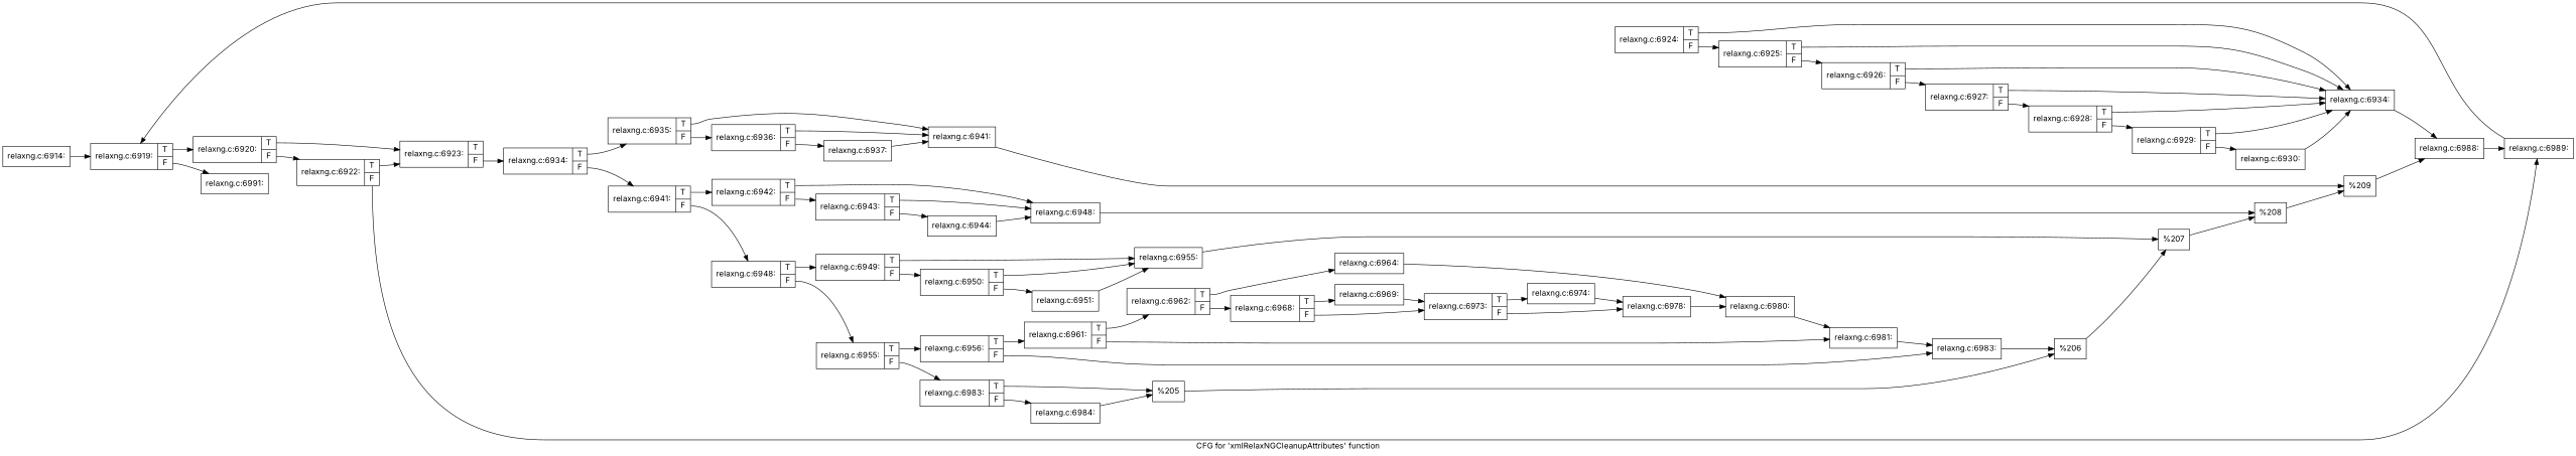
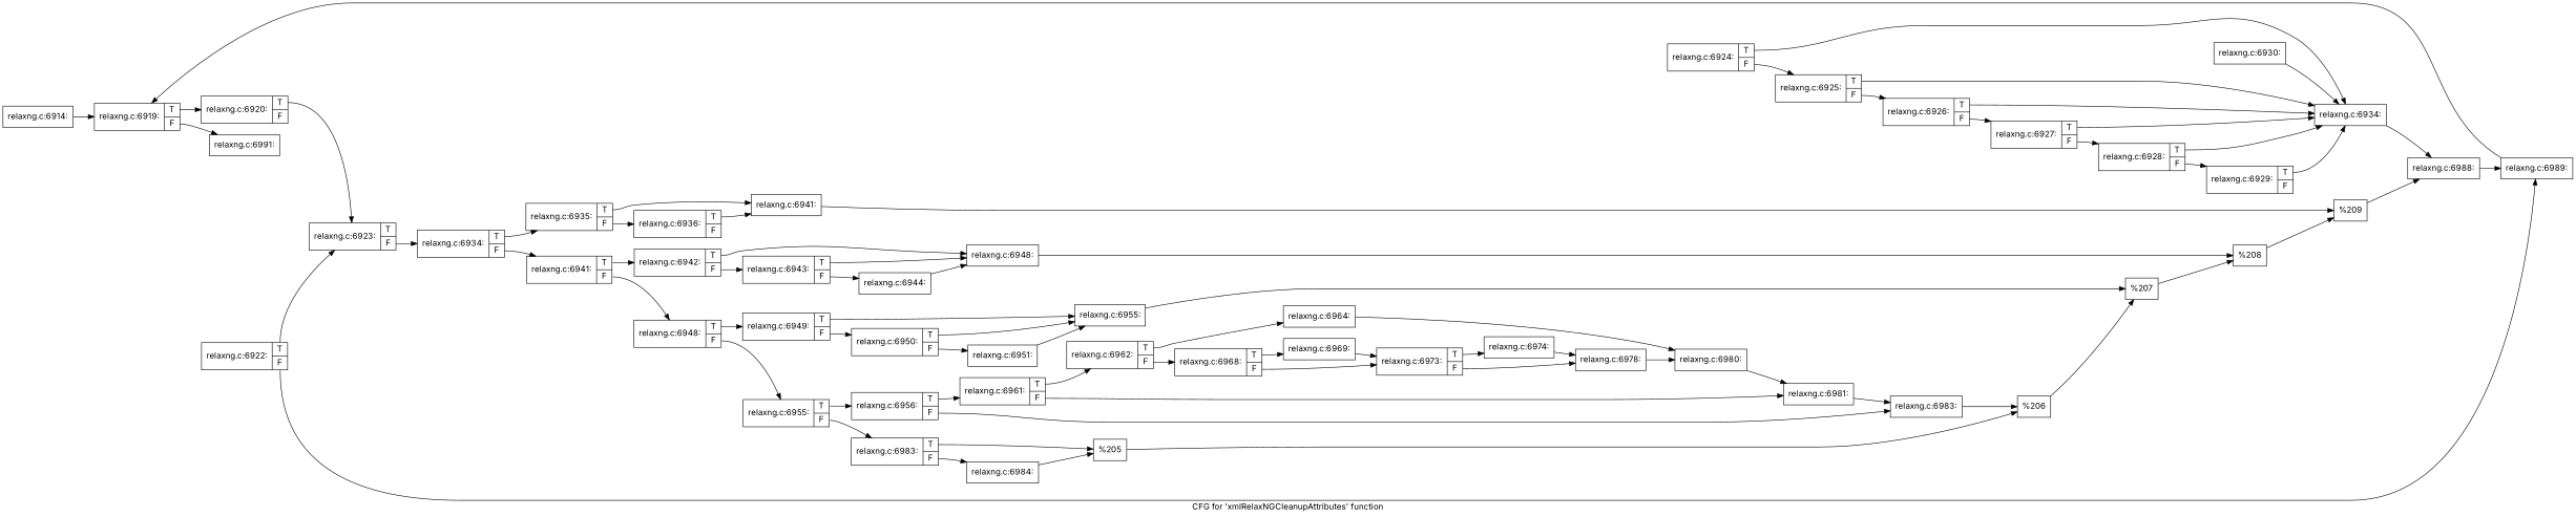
  digraph {
    fontname=Inter
    label="CFG for 'xmlRelaxNGCleanupAttributes' function"
    rankdir=LR
    node [fontname=Inter shape=record]
    edge [fontname=Inter tailport=s0]
    n1 [label="{relaxng.c:6914:}"]
    n2 [label="{relaxng.c:6919:|{<s0>T|<s1>F}}"]
    n3 [label="{relaxng.c:6920:|{<s0>T|<s1>F}}"]
    n4 [label="{relaxng.c:6991:}"]
    n5 [label="{relaxng.c:6923:|{<s0>T|<s1>F}}"]
    n6 [label="{relaxng.c:6922:|{<s0>T|<s1>F}}"]
    n7 [label="{relaxng.c:6934:|{<s0>T|<s1>F}}"]
    n8 [label="{relaxng.c:6989:}"]
    n9 [label="{relaxng.c:6924:|{<s0>T|<s1>F}}"]
    n10 [label="{relaxng.c:6934:}"]
    n11 [label="{relaxng.c:6925:|{<s0>T|<s1>F}}"]
    n12 [label="{relaxng.c:6935:|{<s0>T|<s1>F}}"]
    n13 [label="{relaxng.c:6941:|{<s0>T|<s1>F}}"]
    n14 [label="{relaxng.c:6988:}"]
    n15 [label="{relaxng.c:6926:|{<s0>T|<s1>F}}"]
    n16 [label="{relaxng.c:6941:}"]
    n17 [label="{relaxng.c:6936:|{<s0>T|<s1>F}}"]
    n18 [label="{relaxng.c:6942:|{<s0>T|<s1>F}}"]
    n19 [label="{relaxng.c:6948:|{<s0>T|<s1>F}}"]
    n20 [label="{relaxng.c:6927:|{<s0>T|<s1>F}}"]
    n21 [label="{relaxng.c:6928:|{<s0>T|<s1>F}}"]
    n22 [label="{relaxng.c:6929:|{<s0>T|<s1>F}}"]
    n23 [label="{relaxng.c:6930:}"]
    n24 [label="{%209}"]
-   n25 [label="{relaxng.c:6937:}"]
    n26 [label="{relaxng.c:6948:}"]
    n27 [label="{relaxng.c:6943:|{<s0>T|<s1>F}}"]
    n28 [label="{relaxng.c:6949:|{<s0>T|<s1>F}}"]
    n29 [label="{relaxng.c:6955:|{<s0>T|<s1>F}}"]
    n30 [label="{%208}"]
    n31 [label="{relaxng.c:6944:}"]
    n32 [label="{relaxng.c:6955:}"]
    n33 [label="{relaxng.c:6950:|{<s0>T|<s1>F}}"]
    n34 [label="{relaxng.c:6956:|{<s0>T|<s1>F}}"]
    n35 [label="{relaxng.c:6983:|{<s0>T|<s1>F}}"]
    n36 [label="{%207}"]
    n37 [label="{relaxng.c:6951:}"]
    n38 [label="{relaxng.c:6961:|{<s0>T|<s1>F}}"]
    n39 [label="{relaxng.c:6983:}"]
    n40 [label="{%205}"]
    n41 [label="{relaxng.c:6984:}"]
    n42 [label="{relaxng.c:6962:|{<s0>T|<s1>F}}"]
    n43 [label="{relaxng.c:6981:}"]
    n44 [label="{%206}"]
    n45 [label="{relaxng.c:6964:}"]
    n46 [label="{relaxng.c:6968:|{<s0>T|<s1>F}}"]
    n47 [label="{relaxng.c:6980:}"]
    n48 [label="{relaxng.c:6969:}"]
    n49 [label="{relaxng.c:6973:|{<s0>T|<s1>F}}"]
    n50 [label="{relaxng.c:6974:}"]
    n51 [label="{relaxng.c:6978:}"]
    n1 -> n2
    n2 -> n3
    n2 -> n4 [tailport=s1]
    n3 -> n5
-   n3 -> n6 [tailport=s1]
    n5 -> n7 [tailport=s1]
    n6 -> n5
    n6 -> n8 [tailport=s1]
    n7 -> n12
    n7 -> n13 [tailport=s1]
    n8 -> n2
    n9 -> n10
    n9 -> n11 [tailport=s1]
    n10 -> n14
    n11 -> n10
    n11 -> n15 [tailport=s1]
    n12 -> n16
    n12 -> n17 [tailport=s1]
    n13 -> n18
    n13 -> n19 [tailport=s1]
    n14 -> n8
    n15 -> n10
    n15 -> n20 [tailport=s1]
    n16 -> n24
    n17 -> n16
-   n17 -> n25 [tailport=s1]
    n18 -> n26
    n18 -> n27 [tailport=s1]
    n19 -> n28
    n19 -> n29 [tailport=s1]
    n20 -> n10
    n20 -> n21 [tailport=s1]
    n21 -> n10
    n21 -> n22 [tailport=s1]
    n22 -> n10
-   n22 -> n23 [tailport=s1]
    n23 -> n10
    n24 -> n14
-   n25 -> n16
    n26 -> n30
    n27 -> n26
    n27 -> n31 [tailport=s1]
    n28 -> n32
    n28 -> n33 [tailport=s1]
    n29 -> n34
    n29 -> n35 [tailport=s1]
    n30 -> n24
    n31 -> n26
    n32 -> n36
    n33 -> n32
    n33 -> n37 [tailport=s1]
    n34 -> n38
    n34 -> n39 [tailport=s1]
    n35 -> n40
    n35 -> n41 [tailport=s1]
    n36 -> n30
    n37 -> n32
    n38 -> n42
    n38 -> n43 [tailport=s1]
    n39 -> n44
    n40 -> n44
    n41 -> n40
    n42 -> n45
    n42 -> n46 [tailport=s1]
    n43 -> n39
    n44 -> n36
    n45 -> n47
    n46 -> n48
    n46 -> n49 [tailport=s1]
    n47 -> n43
    n48 -> n49
    n49 -> n50
    n49 -> n51 [tailport=s1]
    n50 -> n51
    n51 -> n47
  }
